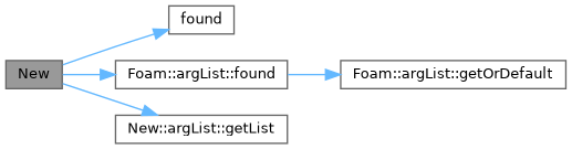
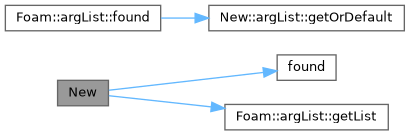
  digraph {
    rankdir=LR
    node [color=grey40 fillcolor=white fontname=Helvetica fontsize=10 shape=box style=filled]
    edge [color=steelblue1 fontname=Helvetica fontsize=10 labelfontname=Helvetica labelfontsize=10 style=solid]
    n1 [color=gray40 fillcolor=grey60 fontcolor=black height=0.2 label=New width=0.4]
    n2 [height=0.2 label=found width=0.4]
    n3 [height=0.2 label="Foam::argList::found" width=0.4]
-   n4 [height=0.2 label="New::argList::getList" width=0.4]
-   n5 [height=0.2 label="Foam::argList::getOrDefault" width=0.4]
+   n4 [height=0.2 label="Foam::argList::getList" width=0.4]
+   n5 [height=0.2 label="New::argList::getOrDefault" width=0.4]
    n1 -> n2
-   n1 -> n3
    n1 -> n4
    n3 -> n5
  }
